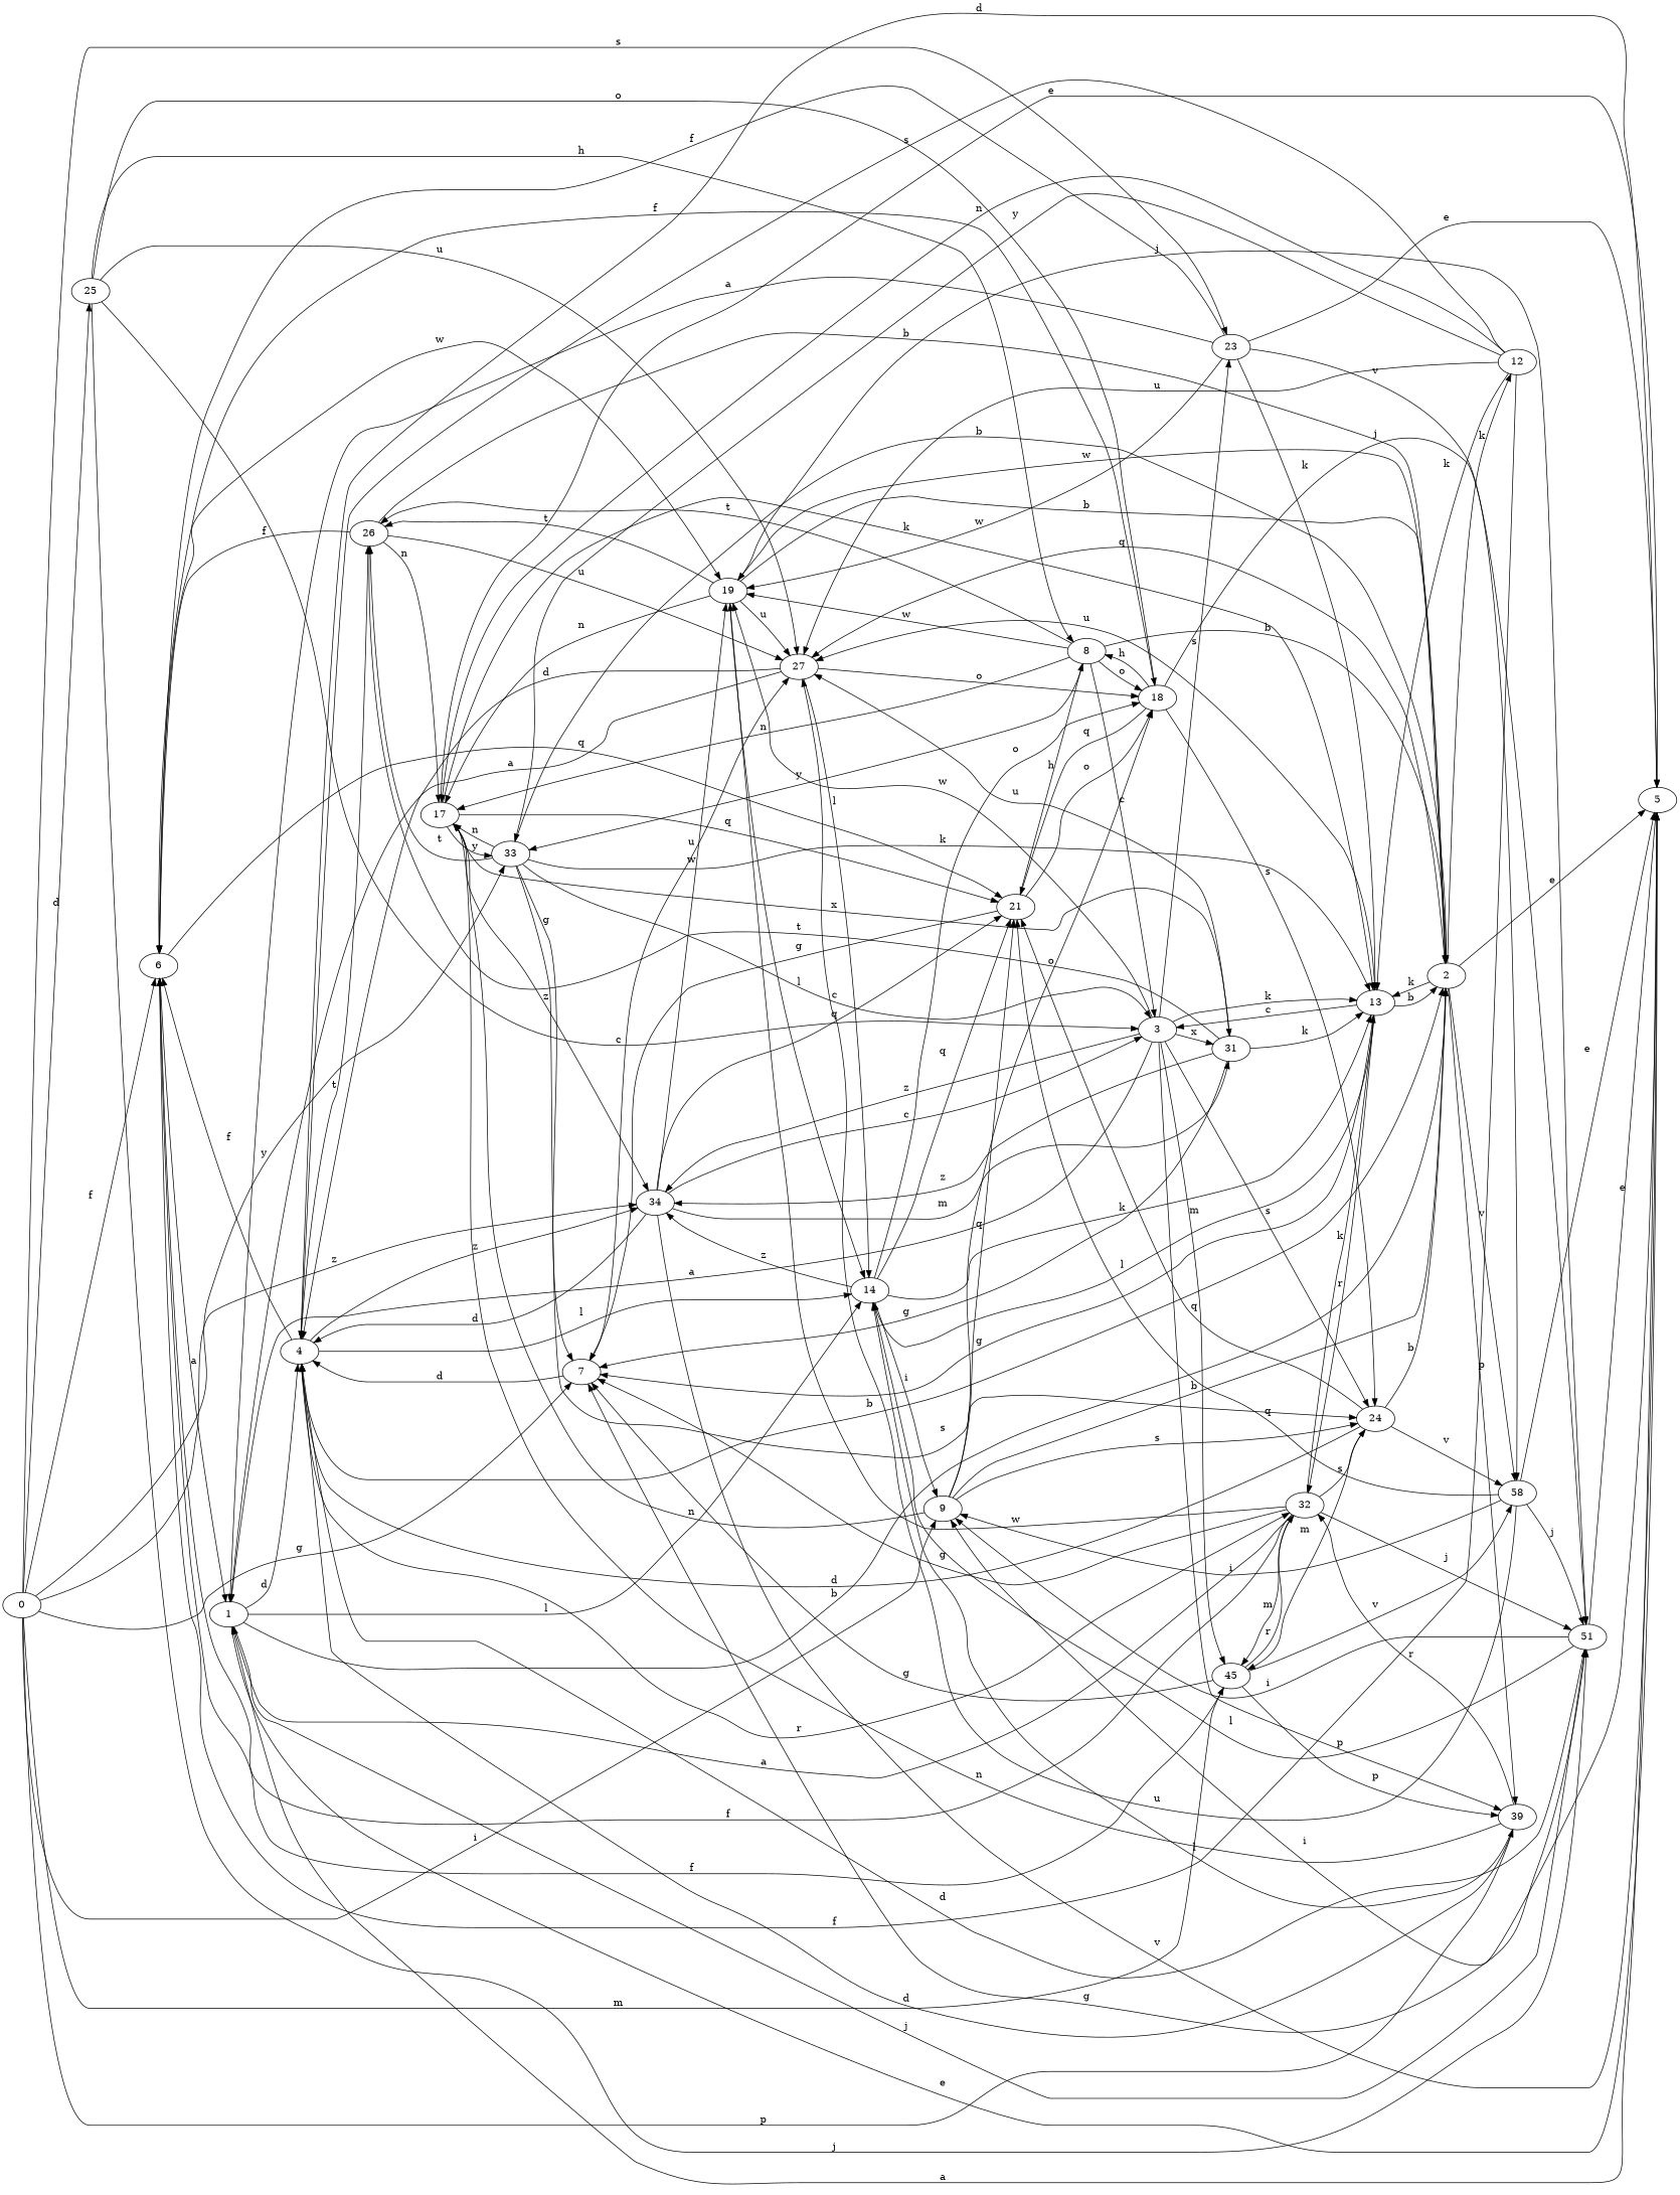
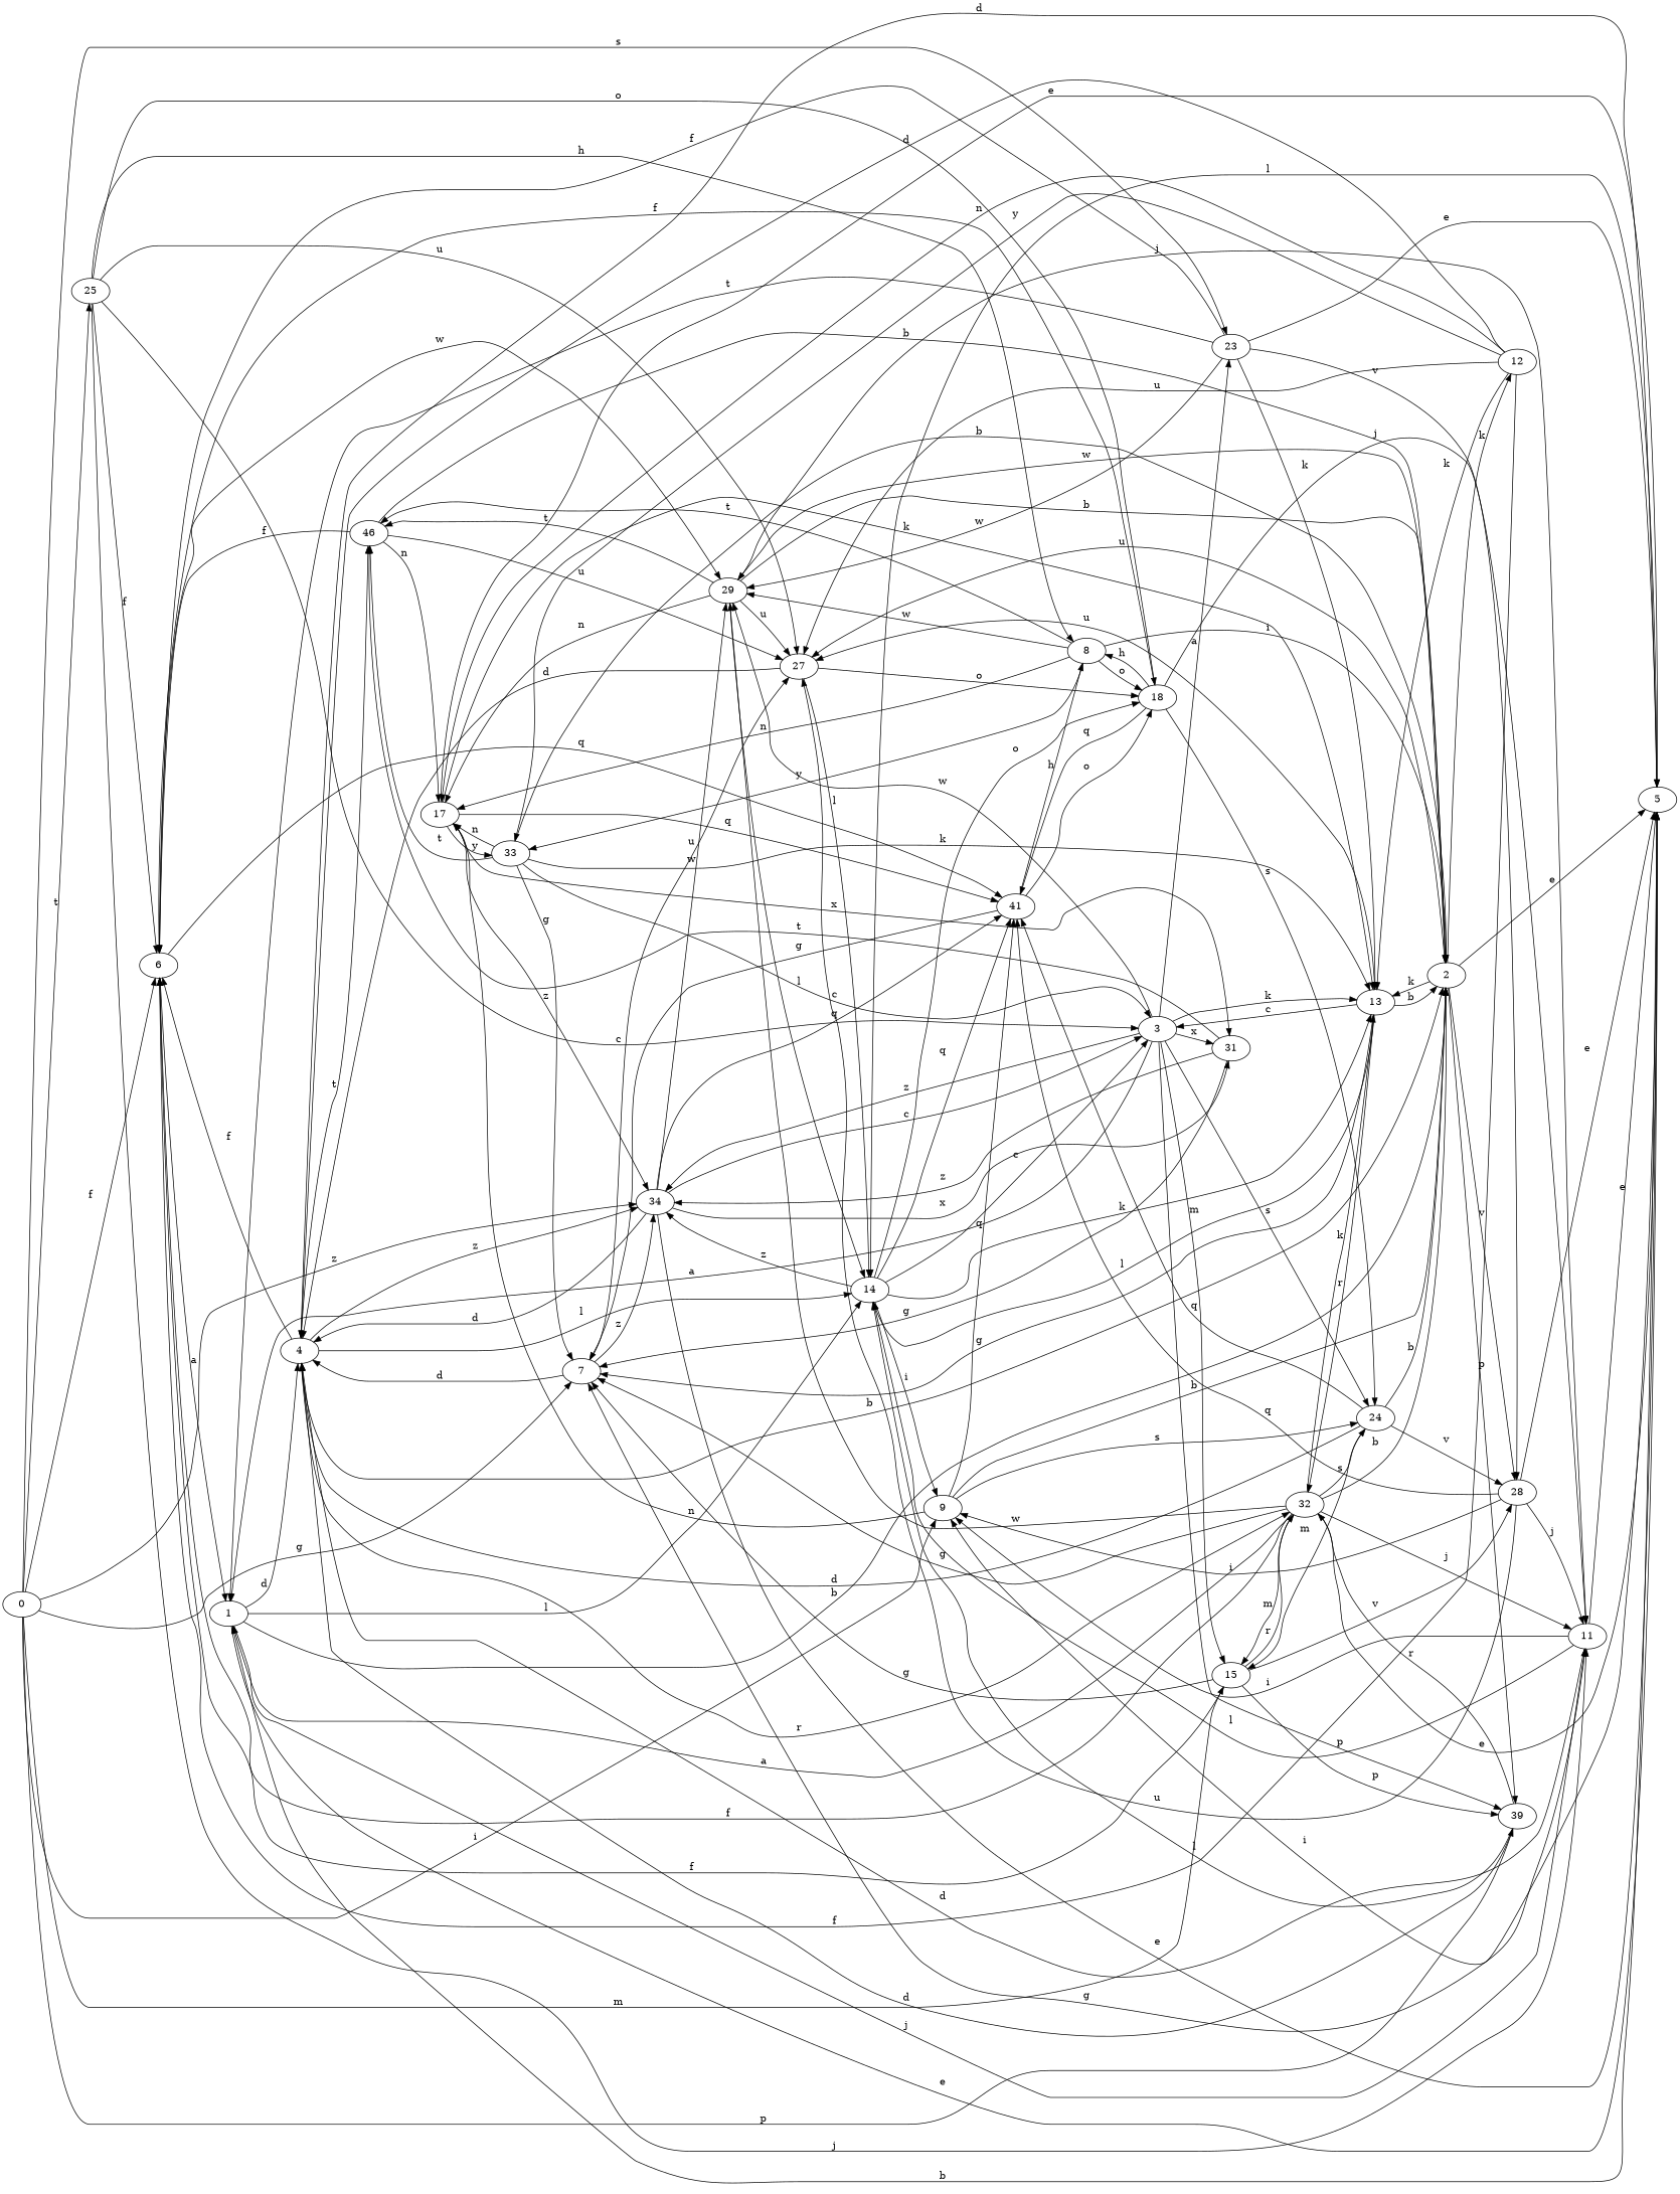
  strict digraph {
    rankdir=LR
    0
    6
    7
    9
-   15 [label=45]
+   15
    n6 [label=39]
    23
    25
    33
    34
    1
-   29 [label=19]
-   21
+   29
+   21 [label=41]
    4
    27
    2
    24
    17
    18
-   28 [label=58]
+   28
    n21 [label=32]
    14
    5
    13
-   11 [label=51]
+   11
    3
    8
-   26
+   26 [label=46]
    31
    12
    0 -> 6 [label=f]
    0 -> 7 [label=g]
    0 -> 9 [label=i]
    0 -> 15 [label=m]
    0 -> n6 [label=p]
    0 -> 23 [label=s]
-   0 -> 25 [label=d]
-   0 -> 33 [label=y]
+   0 -> 25 [label=t]
    0 -> 34 [label=z]
    6 -> 1 [label=a]
    6 -> 29 [label=w]
    6 -> 21 [label=q]
+   7 -> 34 [label=z]
    7 -> 4 [label=d]
    7 -> 27 [label=u]
    9 -> 21 [label=q]
    9 -> 2 [label=b]
    9 -> 24 [label=s]
    9 -> 17 [label=n]
-   9 -> 18 [label=o]
    15 -> 6 [label=f]
    15 -> 7 [label=g]
    15 -> n6 [label=p]
    15 -> 28 [label=v]
    15 -> n21 [label=r]
    n6 -> 4 [label=d]
-   n6 -> 17 [label=n]
    n6 -> n21 [label=r]
    n6 -> 14 [label=l]
    23 -> 6 [label=f]
-   23 -> 1 [label=a]
+   23 -> 1 [label=t]
    23 -> 29 [label=w]
    23 -> 28 [label=v]
    23 -> 5 [label=e]
    23 -> 13 [label=k]
+   25 -> 6 [label=f]
    25 -> 27 [label=u]
    25 -> 18 [label=o]
    25 -> 11 [label=j]
    25 -> 3 [label=c]
    25 -> 8 [label=h]
    33 -> 7 [label=g]
    33 -> 2 [label=b]
-   33 -> 24 [label=s]
    33 -> 17 [label=n]
    33 -> 13 [label=k]
    33 -> 3 [label=c]
    33 -> 26 [label=t]
    34 -> 29 [label=w]
    34 -> 21 [label=q]
    34 -> 4 [label=d]
-   34 -> 5 [label=v]
+   34 -> 5 [label=e]
    34 -> 3 [label=c]
-   34 -> 31 [label=m]
+   34 -> 31 [label=x]
    1 -> 4 [label=d]
    1 -> 2 [label=b]
    1 -> 14 [label=l]
    1 -> 5 [label=e]
    1 -> 11 [label=j]
    29 -> 27 [label=u]
    29 -> 2 [label=b]
    29 -> 17 [label=n]
    29 -> 14 [label=l]
    29 -> 11 [label=j]
    29 -> 26 [label=t]
    21 -> 7 [label=g]
    21 -> 18 [label=o]
    21 -> 8 [label=h]
    4 -> 6 [label=f]
    4 -> 34 [label=z]
    4 -> 2 [label=b]
    4 -> n21 [label=r]
    4 -> 14 [label=l]
    4 -> 26 [label=t]
-   27 -> 1 [label=a]
    27 -> 4 [label=d]
    27 -> 18 [label=o]
    27 -> 14 [label=l]
    2 -> n6 [label=p]
    2 -> 29 [label=w]
-   2 -> 27 [label=q]
+   2 -> 27 [label=u]
    2 -> 28 [label=v]
    2 -> 5 [label=e]
    2 -> 13 [label=k]
    2 -> 12 [label=k]
    24 -> 15 [label=m]
    24 -> 21 [label=q]
    24 -> 4 [label=d]
    24 -> 2 [label=b]
    24 -> 28 [label=v]
    17 -> 33 [label=y]
    17 -> 34 [label=z]
    17 -> 21 [label=q]
    17 -> 5 [label=e]
    17 -> 13 [label=k]
    17 -> 31 [label=x]
    18 -> 6 [label=f]
    18 -> 21 [label=q]
    18 -> 24 [label=s]
    18 -> 11 [label=j]
    18 -> 8 [label=h]
    28 -> 9 [label=i]
    28 -> 21 [label=q]
    28 -> 27 [label=u]
    28 -> 5 [label=e]
    28 -> 11 [label=j]
    n21 -> 6 [label=f]
    n21 -> 7 [label=g]
    n21 -> 15 [label=m]
    n21 -> 1 [label=a]
    n21 -> 29 [label=w]
+   n21 -> 2 [label=b]
    n21 -> 24 [label=s]
+   n21 -> 5 [label=e]
    n21 -> 13 [label=k]
    n21 -> 11 [label=j]
    14 -> 9 [label=i]
    14 -> 34 [label=z]
    14 -> 21 [label=q]
    14 -> 18 [label=o]
    14 -> 13 [label=k]
-   8 -> 3 [label=c]
+   14 -> 3 [label=c]
    5 -> 9 [label=i]
-   5 -> 1 [label=a]
+   5 -> 1 [label=b]
    5 -> 4 [label=d]
+   5 -> 14 [label=l]
    13 -> 7 [label=g]
    13 -> 27 [label=u]
    13 -> 2 [label=b]
    13 -> n21 [label=r]
    13 -> 14 [label=l]
    13 -> 3 [label=c]
    11 -> 7 [label=g]
    11 -> 9 [label=i]
    11 -> 4 [label=d]
    11 -> 14 [label=l]
    11 -> 5 [label=e]
    3 -> 15 [label=m]
    3 -> n6 [label=p]
-   3 -> 23 [label=s]
+   3 -> 23 [label=a]
    3 -> 34 [label=z]
    3 -> 1 [label=a]
    3 -> 29 [label=w]
    3 -> 24 [label=s]
    3 -> 13 [label=k]
    3 -> 31 [label=x]
    8 -> 33 [label=y]
    8 -> 29 [label=w]
-   8 -> 2 [label=b]
+   8 -> 2 [label=i]
    8 -> 17 [label=n]
    8 -> 18 [label=o]
    8 -> 26 [label=t]
    26 -> 6 [label=f]
    26 -> 27 [label=u]
    26 -> 2 [label=b]
    26 -> 17 [label=n]
    31 -> 7 [label=g]
    31 -> 34 [label=z]
-   31 -> 27 [label=u]
-   31 -> 13 [label=k]
    31 -> 26 [label=t]
    12 -> 6 [label=f]
    12 -> 33 [label=y]
-   12 -> 4 [label=s]
+   12 -> 4 [label=d]
    12 -> 27 [label=u]
    12 -> 17 [label=n]
    12 -> 13 [label=k]
  }
